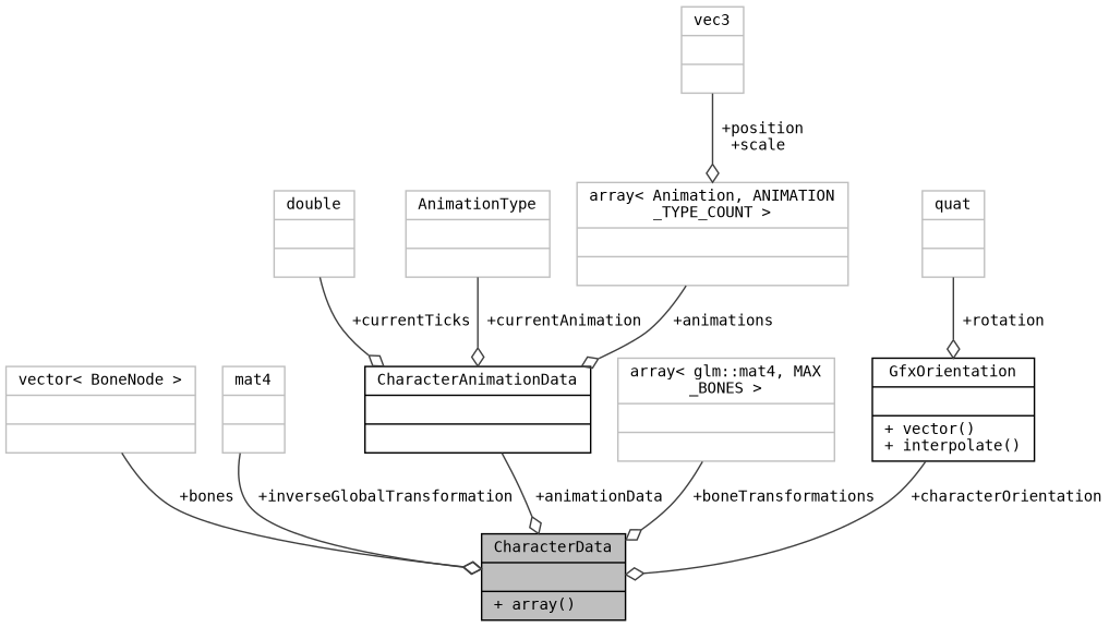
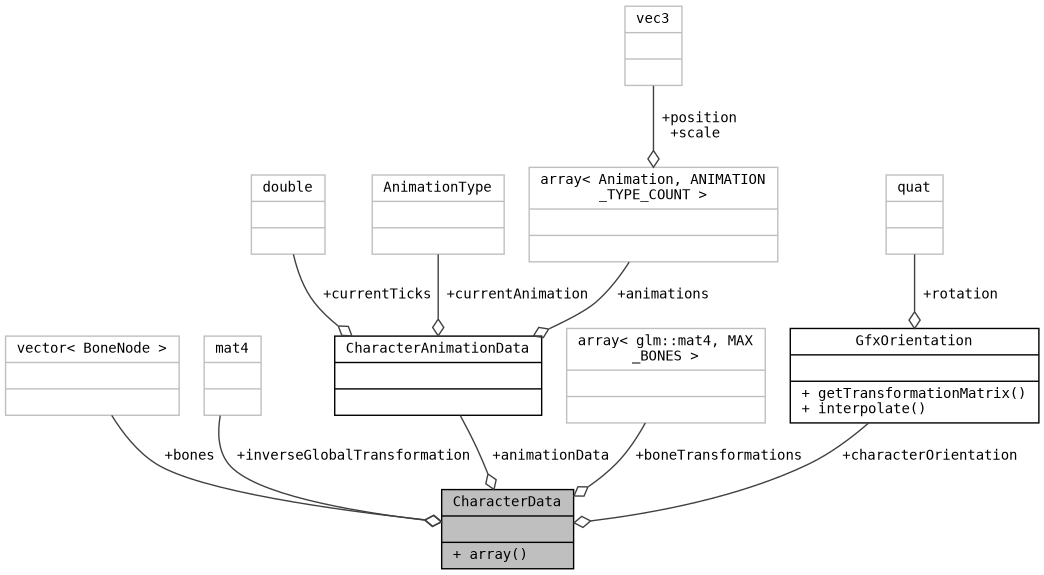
  digraph {
    fontname="DejaVu Sans Mono"
    node [color=grey75 fillcolor=white fontname="DejaVu Sans Mono" fontsize=10 shape=record style=filled]
    edge [arrowhead=odiamond color=grey25 fontname="DejaVu Sans Mono" fontsize=10 labelfontname=Helvetica labelfontsize=10 style=solid]
    n1 [color=black fillcolor=grey75 fontcolor=black height=0.2 label="{CharacterData\n||+ array()\l}" width=0.4]
    n2 [height=0.2 label="{vector\< BoneNode \>\n||}" width=0.4]
    n3 [height=0.2 label="{mat4\n||}" width=0.4]
    n4 [color=black height=0.2 label="{CharacterAnimationData\n||}" width=0.4]
    n5 [height=0.2 label="{double\n||}" width=0.4]
    n6 [height=0.2 label="{AnimationType\n||}" width=0.4]
    n7 [height=0.2 label="{array\< Animation, ANIMATION\l_TYPE_COUNT \>\n||}" width=0.4]
    n8 [height=0.2 label="{array\< glm::mat4, MAX\l_BONES \>\n||}" width=0.4]
-   n9 [color=black height=0.2 label="{GfxOrientation\n||+ vector()\l+ interpolate()\l}" width=0.4]
+   n9 [color=black height=0.2 label="{GfxOrientation\n||+ getTransformationMatrix()\l+ interpolate()\l}" width=0.4]
    n10 [height=0.2 label="{quat\n||}" width=0.4]
    n11 [height=0.2 label="{vec3\n||}" width=0.4]
    n2 -> n1 [label=" +bones"]
    n3 -> n1 [label=" +inverseGlobalTransformation"]
    n4 -> n1 [label=" +animationData"]
    n5 -> n4 [label=" +currentTicks"]
    n6 -> n4 [label=" +currentAnimation"]
    n7 -> n4 [label=" +animations"]
    n8 -> n1 [label=" +boneTransformations"]
    n9 -> n1 [label=" +characterOrientation"]
    n10 -> n9 [label=" +rotation"]
    n11 -> n7 [label=" +position\n+scale"]
  }
